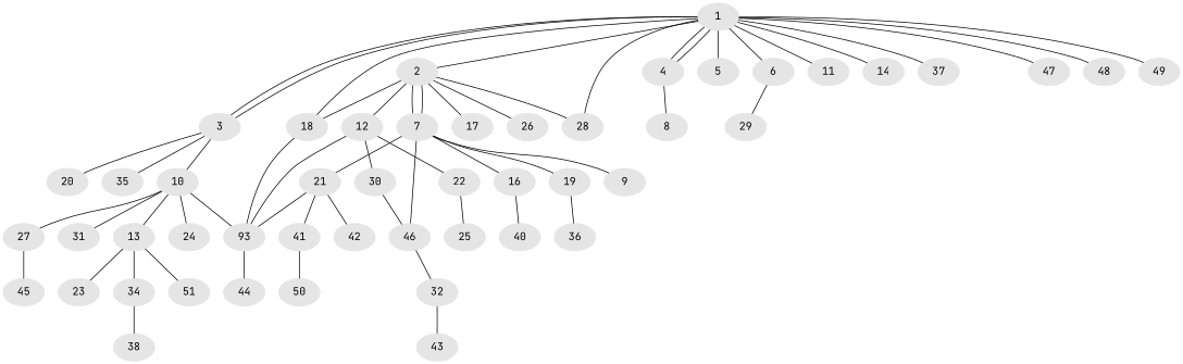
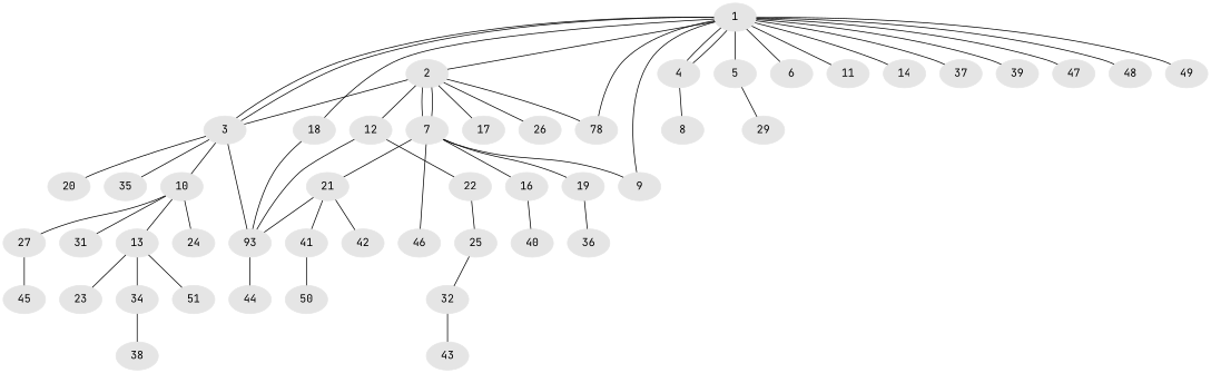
  graph {
    fontname="JetBrains Mono"
    node [color=gray90 fontname="JetBrains Mono" style=filled]
    edge [fontname="JetBrains Mono"]
    1
    2
    3
    4
    5
    6
    9
    11
    14
    18
-   28
+   28 [label=78]
    37
+   39
    47
    48
    49
    7
    12
    17
    26
    10
    20
    n23 [label=93]
    35
    8
    29
    16
    19
    21
    46
    22
-   30
    13
    24
    27
    31
    44
    40
    36
    41
    42
    23
    34
    51
    45
    25
    38
    50
    32
    43
    1 -- 2
    1 -- 3
    1 -- 3
    1 -- 4
    1 -- 4
    1 -- 5
    1 -- 6
+   1 -- 9
    1 -- 11
    1 -- 14
    1 -- 18
    1 -- 28
    1 -- 37
+   1 -- 39
    1 -- 47
    1 -- 48
    1 -- 49
-   2 -- 18
+   2 -- 3
    2 -- 28
    2 -- 7
    2 -- 7
    2 -- 12
    2 -- 17
    2 -- 26
    3 -- 10
    3 -- 20
-   10 -- n23
+   3 -- n23
    3 -- 35
    4 -- 8
-   6 -- 29
+   5 -- 29
    18 -- n23
    7 -- 9
    7 -- 16
    7 -- 19
    7 -- 21
    7 -- 46
    12 -- n23
    12 -- 22
-   12 -- 30
    10 -- 13
    10 -- 24
    10 -- 27
    10 -- 31
    n23 -- 44
    16 -- 40
    19 -- 36
    21 -- n23
    21 -- 41
    21 -- 42
    22 -- 25
-   30 -- 46
    13 -- 23
    13 -- 34
    13 -- 51
    27 -- 45
    41 -- 50
    34 -- 38
-   46 -- 32
+   25 -- 32
    32 -- 43
  }
